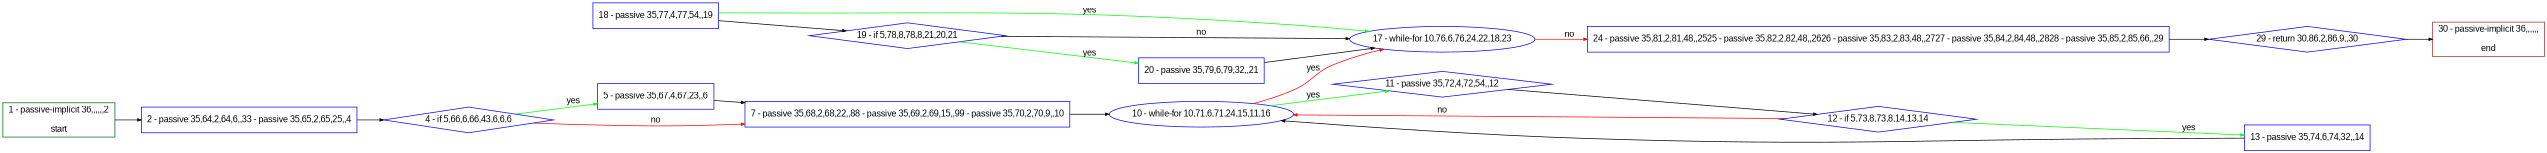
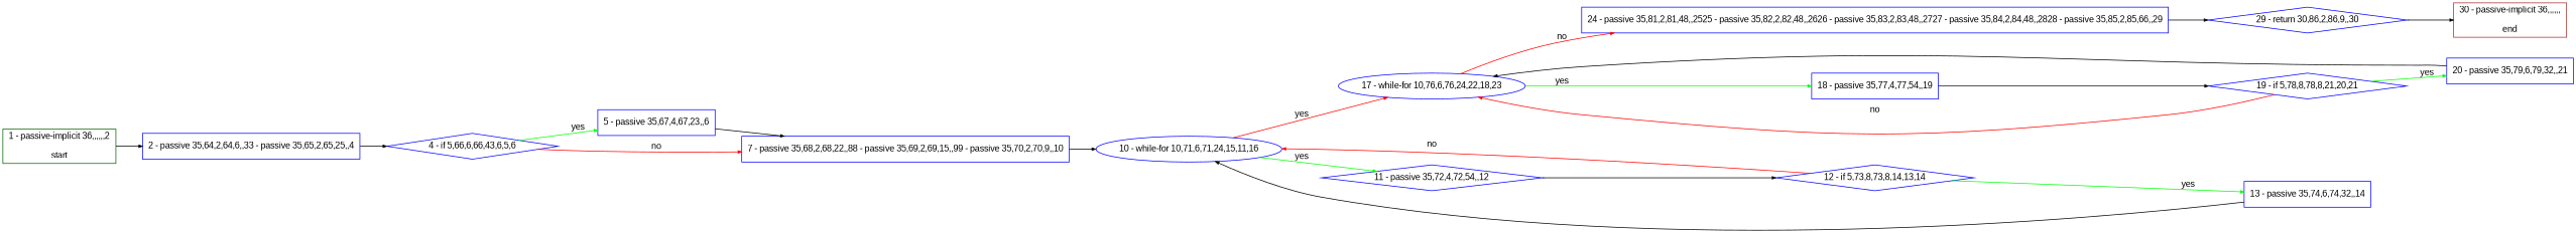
  digraph {
    bgcolor=white
    compound=true
    fillcolor="#FFFFCC"
    fontname="Liberation Sans"
    fontsize=12
    pack=true
    packmode=clust
    rankdir=LR
    style="rounded,filled"
    node [color="#0000ff" compound=true fillcolor="#ffffff" fixedsize=false fontname="Liberation Sans" fontsize=12 node_initialized=no shape=box style=filled]
    edge [arrowhead=normal arrowsize=0.5 arrowtail=none color="#000000" compound=true dir=forward fontcolor=black fontname="Liberation Sans" fontsize=12]
    n1 [label="2 - passive 35,64,2,64,6,,33 - passive 35,65,2,65,25,,4"]
-   n2 [label="4 - if 5,66,6,66,43,6,6,6" shape=diamond]
+   n2 [label="4 - if 5,66,6,66,43,6,5,6" shape=diamond]
    n3 [label="5 - passive 35,67,4,67,23,,6"]
    n4 [label="7 - passive 35,68,2,68,22,,88 - passive 35,69,2,69,15,,99 - passive 35,70,2,70,9,,10"]
    n5 [color="#006400" label="1 - passive-implicit 36,,,,,,2\n\nstart"]
    n6 [label="10 - while-for 10,71,6,71,24,15,11,16" shape=oval]
    n7 [label="11 - passive 35,72,4,72,54,,12" shape=diamond]
    n8 [label="17 - while-for 10,76,6,76,24,22,18,23" shape=oval]
    n9 [label="12 - if 5,73,8,73,8,14,13,14" shape=diamond]
    n10 [label="18 - passive 35,77,4,77,54,,19"]
    n11 [label="24 - passive 35,81,2,81,48,,2525 - passive 35,82,2,82,48,,2626 - passive 35,83,2,83,48,,2727 - passive 35,84,2,84,48,,2828 - passive 35,85,2,85,66,,29"]
    n12 [label="13 - passive 35,74,6,74,32,,14"]
    n13 [label="19 - if 5,78,8,78,8,21,20,21" shape=diamond]
    n14 [label="29 - return 30,86,2,86,9,,30" shape=diamond]
    n15 [label="20 - passive 35,79,6,79,32,,21"]
    n16 [color="#a52a2a" label="30 - passive-implicit 36,,,,,,\n\nend"]
    n1 -> n2
    n2 -> n3 [color="#00ff00" label=yes]
    n2 -> n4 [color="#ff0000" label=no]
    n3 -> n4
    n4 -> n6
    n5 -> n1
    n6 -> n7 [color="#00ff00" label=yes]
    n6 -> n8 [color="#ff0000" label=yes]
    n7 -> n9
-   n10 -> n8 [color="#00ff00" label=yes]
+   n8 -> n10 [color="#00ff00" label=yes]
    n8 -> n11 [color="#ff0000" label=no]
    n9 -> n6 [color="#ff0000" label=no]
    n9 -> n12 [color="#00ff00" label=yes]
    n10 -> n13
    n11 -> n14
    n12 -> n6
-   n13 -> n8 [label=no]
+   n13 -> n8 [color="#ff0000" label=no]
    n13 -> n15 [color="#00ff00" label=yes]
    n14 -> n16
    n15 -> n8
  }
